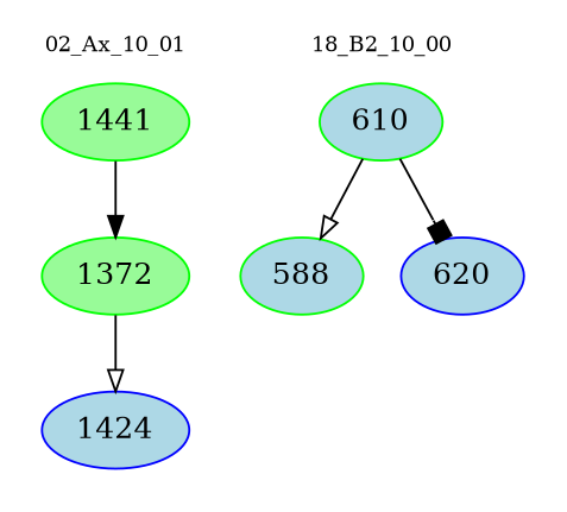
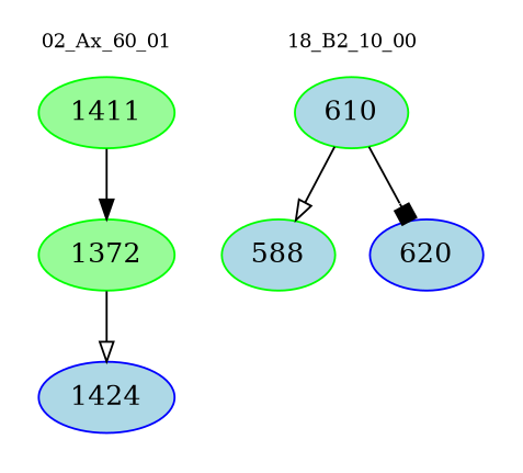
  digraph {
    node [color=green fillcolor=lightblue style=filled]
    edge [arrowhead=onormal color=black]
-   n1 [fillcolor=palegreen label=1441]
+   n1 [fillcolor=palegreen label=1411]
    n2 [fillcolor=palegreen label=1372]
    n3 [color=blue label=1424]
    n4 [label=610]
    n5 [label=588]
    n6 [color=blue label=620]
    subgraph cluster_1 {
      color=white
      fontsize=10
-     label="02_Ax_10_01"
+     label="02_Ax_60_01"
      n1
      n2
      n3
    }
    subgraph cluster_2 {
      color=white
      fontsize=10
      label="18_B2_10_00"
      n4
      n5
      n6
    }
    n1 -> n2 [arrowhead=normal]
    n2 -> n3
    n4 -> n5
    n4 -> n6 [arrowhead=box]
  }
